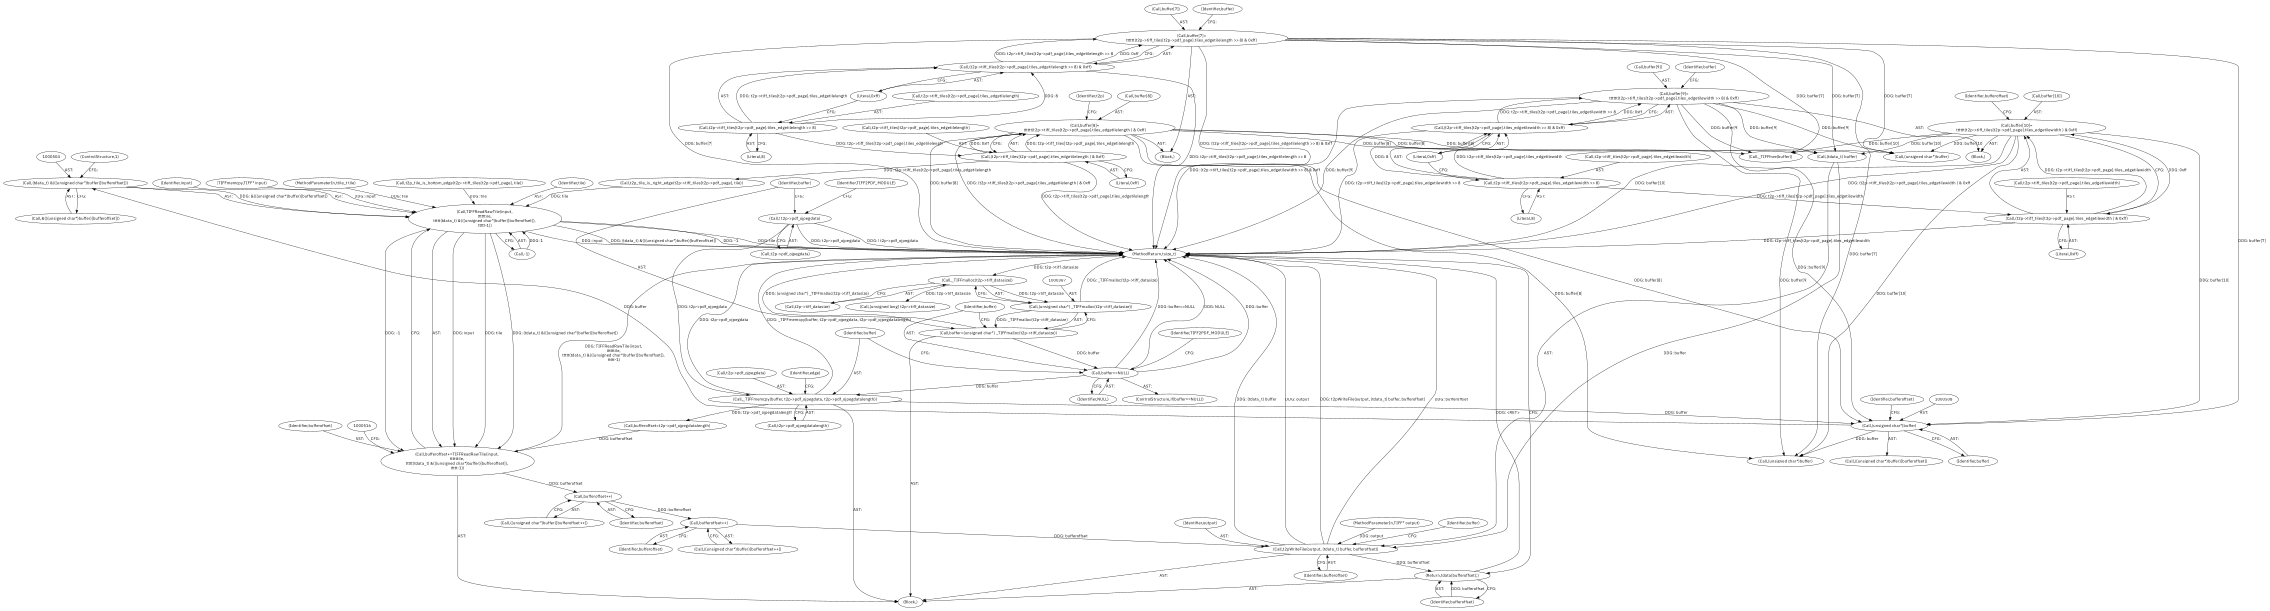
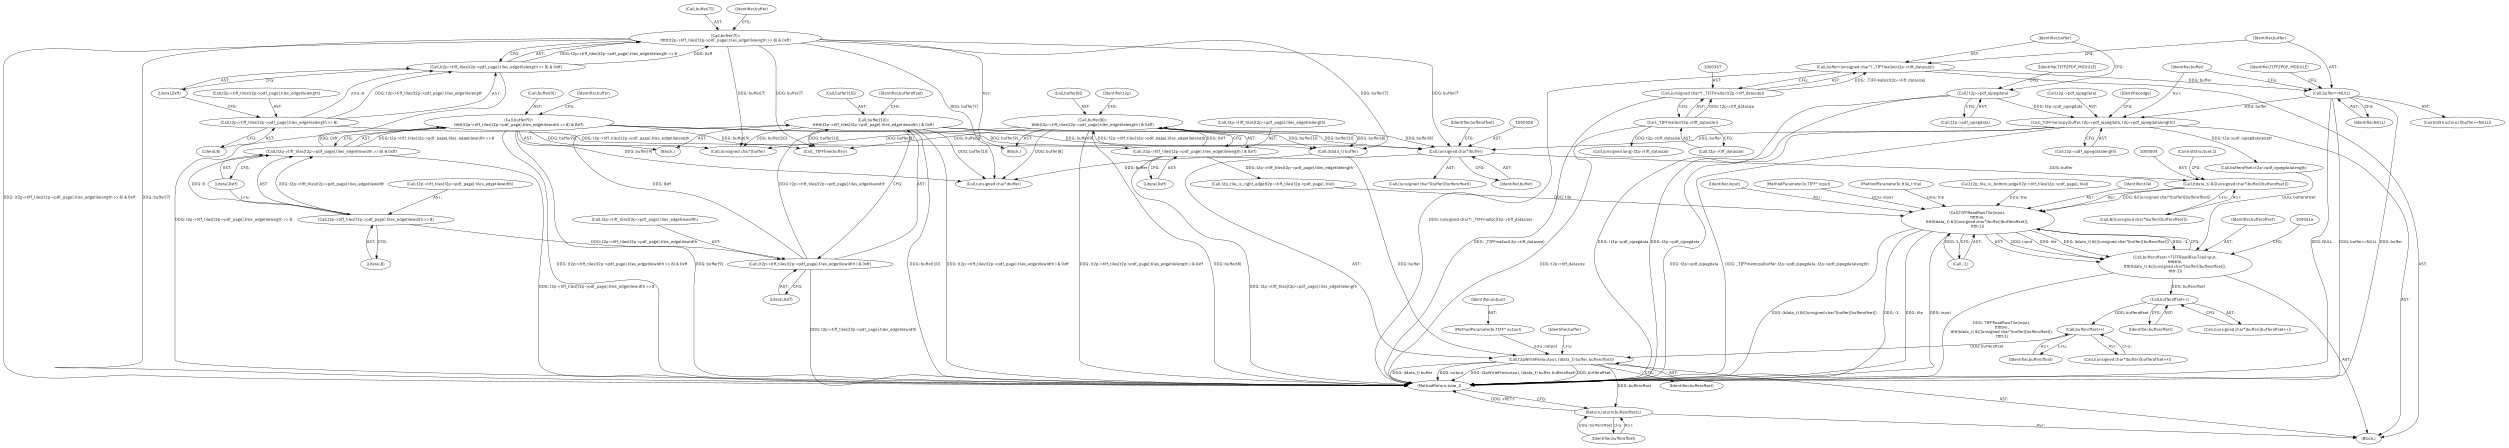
  digraph {
    fontname="IBM Plex Sans"
    node [fontname="IBM Plex Sans"]
    edge [fontname="IBM Plex Sans"]
    n1 [label="(Call,(tdata_t) &(((unsigned char*)buffer)[bufferoffset]))"]
    n2 [label="(Call,TIFFReadRawTile(input, \n\t\t\t\t\ttile, \n\t\t\t\t\t(tdata_t) &(((unsigned char*)buffer)[bufferoffset]), \n\t\t\t\t\t-1))"]
    n3 [label="(Call,&(((unsigned char*)buffer)[bufferoffset]))"]
    n4 [label="(MethodReturn,tsize_t)"]
    n5 [label="(Call,bufferoffset+=TIFFReadRawTile(input, \n\t\t\t\t\ttile, \n\t\t\t\t\t(tdata_t) &(((unsigned char*)buffer)[bufferoffset]), \n\t\t\t\t\t-1))"]
    n6 [label="(Call,-1)"]
-   n7 [label="(Return,tdata(bufferoffset);)"]
+   n7 [label="(Return,return(bufferoffset);)"]
    n8 [label="(Call,(unsigned char*)buffer)"]
    n9 [label="(Call,(unsigned char*)buffer)"]
    n10 [label="(Call,((unsigned char*)buffer)[bufferoffset])"]
    n11 [label="(Identifier,buffer)"]
    n12 [label="(Call,buffer[8]=\n\t\t\t\t\t\t(t2p->tiff_tiles[t2p->pdf_page].tiles_edgetilelength ) & 0xff)"]
    n13 [label="(Call,(t2p->tiff_tiles[t2p->pdf_page].tiles_edgetilelength ) & 0xff)"]
    n14 [label="(Block,)"]
    n15 [label="(Call,(unsigned char*)buffer)"]
    n16 [label="(Call,_TIFFfree(buffer))"]
    n17 [label="(Call,(tdata_t) buffer)"]
    n18 [label="(Call,t2p_tile_is_right_edge(t2p->tiff_tiles[t2p->pdf_page], tile))"]
    n19 [label="(Literal,0xff)"]
    n20 [label="(Call,t2pWriteFile(output, (tdata_t) buffer, bufferoffset))"]
    n21 [label="(Call,t2p->tiff_tiles[t2p->pdf_page].tiles_edgetilelength >> 8)"]
    n22 [label="(Call,(t2p->tiff_tiles[t2p->pdf_page].tiles_edgetilelength >> 8) & 0xff)"]
    n23 [label="(Literal,8)"]
    n24 [label="(Call,buffer[7]=\n\t\t\t\t\t\t(t2p->tiff_tiles[t2p->pdf_page].tiles_edgetilelength >> 8) & 0xff)"]
    n25 [label="(Literal,0xff)"]
    n26 [label="(Call,buffer[10]=\n\t\t\t\t\t\t(t2p->tiff_tiles[t2p->pdf_page].tiles_edgetilewidth ) & 0xff)"]
    n27 [label="(Call,(t2p->tiff_tiles[t2p->pdf_page].tiles_edgetilewidth ) & 0xff)"]
    n28 [label="(Block,)"]
    n29 [label="(Literal,0xff)"]
    n30 [label="(Call,t2p->tiff_tiles[t2p->pdf_page].tiles_edgetilewidth >> 8)"]
    n31 [label="(Call,(t2p->tiff_tiles[t2p->pdf_page].tiles_edgetilewidth >> 8) & 0xff)"]
    n32 [label="(Literal,8)"]
    n33 [label="(Call,buffer[9]=\n\t\t\t\t\t\t(t2p->tiff_tiles[t2p->pdf_page].tiles_edgetilewidth >> 8) & 0xff)"]
    n34 [label="(Literal,0xff)"]
    n35 [label="(Call,_TIFFmemcpy(buffer, t2p->pdf_ojpegdata, t2p->pdf_ojpegdatalength))"]
    n36 [label="(Call,bufferoffset=t2p->pdf_ojpegdatalength)"]
    n37 [label="(Block,)"]
    n38 [label="(Call,t2p->pdf_ojpegdatalength)"]
    n39 [label="(Call,buffer==NULL)"]
    n40 [label="(ControlStructure,if(buffer==NULL))"]
    n41 [label="(Identifier,NULL)"]
    n42 [label="(Call,buffer=(unsigned char*) _TIFFmalloc(t2p->tiff_datasize))"]
    n43 [label="(Call,(unsigned char*) _TIFFmalloc(t2p->tiff_datasize))"]
    n44 [label="(Call,_TIFFmalloc(t2p->tiff_datasize))"]
    n45 [label="(Call,t2p->tiff_datasize)"]
    n46 [label="(Call,(unsigned long) t2p->tiff_datasize)"]
    n47 [label="(Call,! t2p->pdf_ojpegdata)"]
    n48 [label="(Call,t2p->pdf_ojpegdata)"]
    n49 [label="(Call,bufferoffset++)"]
    n50 [label="(Call,bufferoffset++)"]
    n51 [label="(Call,((unsigned char*)buffer)[bufferoffset++])"]
    n52 [label="(Identifier,bufferoffset)"]
    n53 [label="(Identifier,bufferoffset)"]
    n54 [label="(Call,((unsigned char*)buffer)[bufferoffset++])"]
    n55 [label="(Identifier,bufferoffset)"]
    n56 [label="(Identifier,bufferoffset)"]
    n57 [label="(Identifier,TIFF2PDF_MODULE)"]
    n58 [label="(Identifier,buffer)"]
    n59 [label="(Identifier,bufferoffset)"]
    n60 [label="(MethodParameterIn,TIFF* output)"]
    n61 [label="(Call,t2p->tiff_tiles[t2p->pdf_page].tiles_edgetilewidth)"]
    n62 [label="(ControlStructure,1)"]
    n63 [label="(Identifier,buffer)"]
    n64 [label="(Identifier,bufferoffset)"]
    n65 [label="(Identifier,edge)"]
    n66 [label="(Call,buffer[9])"]
    n67 [label="(Call,buffer[7])"]
    n68 [label="(Identifier,buffer)"]
    n69 [label="(Call,t2p->pdf_ojpegdata)"]
    n70 [label="(Identifier,tile)"]
    n71 [label="(Identifier,t2p)"]
    n72 [label="(Call,t2p->tiff_tiles[t2p->pdf_page].tiles_edgetilelength)"]
    n73 [label="(Identifier,TIFF2PDF_MODULE)"]
    n74 [label="(Identifier,buffer)"]
    n75 [label="(Identifier,input)"]
-   n76 [label="(TIFFmemcpy,TIFF* input)"]
+   n76 [label="(MethodParameterIn,TIFF* input)"]
    n77 [label="(Call,t2p->tiff_tiles[t2p->pdf_page].tiles_edgetilewidth)"]
    n78 [label="(Identifier,output)"]
    n79 [label="(Call,t2p->tiff_tiles[t2p->pdf_page].tiles_edgetilelength)"]
    n80 [label="(Identifier,buffer)"]
    n81 [label="(MethodParameterIn,ttile_t tile)"]
    n82 [label="(Identifier,buffer)"]
    n83 [label="(Call,t2p_tile_is_bottom_edge(t2p->tiff_tiles[t2p->pdf_page], tile))"]
    n84 [label="(Identifier,bufferoffset)"]
    n85 [label="(Call,buffer[10])"]
    n86 [label="(Call,buffer[8])"]
    1000504
    1000508
    1000367
    1000516
    n1 -> n2 [label="AST: "]
    n1 -> n2 [label="DDG: &(((unsigned char*)buffer)[bufferoffset])"]
    n1 -> n3 [label="CFG: "]
    n2 -> n4 [label="DDG: (tdata_t) &(((unsigned char*)buffer)[bufferoffset])"]
    n2 -> n4 [label="DDG: -1"]
    n2 -> n4 [label="DDG: tile"]
    n2 -> n4 [label="DDG: input"]
    n2 -> n5 [label="AST: "]
    n2 -> n5 [label="DDG: input"]
    n2 -> n5 [label="DDG: tile"]
    n2 -> n5 [label="DDG: (tdata_t) &(((unsigned char*)buffer)[bufferoffset])"]
    n2 -> n5 [label="DDG: -1"]
    n2 -> n6 [label="CFG: "]
    n3 -> n1 [label="AST: "]
    n4 -> n7 [label="CFG: "]
    n5 -> n2 [label="CFG: "]
    n5 -> n4 [label="DDG: TIFFReadRawTile(input, \n\t\t\t\t\ttile, \n\t\t\t\t\t(tdata_t) &(((unsigned char*)buffer)[bufferoffset]), \n\t\t\t\t\t-1)"]
    n5 -> n37 [label="AST: "]
    n5 -> n49 [label="DDG: bufferoffset"]
    n6 -> n2 [label="AST: "]
    n6 -> n2 [label="DDG: 1"]
    n7 -> n4 [label="DDG: <RET>"]
    n7 -> n37 [label="AST: "]
    n7 -> n56 [label="CFG: "]
    n8 -> n1 [label="DDG: buffer"]
    n8 -> n9 [label="DDG: buffer"]
    n8 -> n10 [label="AST: "]
    n8 -> n11 [label="CFG: "]
    n11 -> n8 [label="AST: "]
    n12 -> n4 [label="DDG: buffer[8]"]
    n12 -> n4 [label="DDG: (t2p->tiff_tiles[t2p->pdf_page].tiles_edgetilelength ) & 0xff"]
    n12 -> n8 [label="DDG: buffer[8]"]
    n12 -> n9 [label="DDG: buffer[8]"]
    n12 -> n13 [label="CFG: "]
    n12 -> n14 [label="AST: "]
    n12 -> n15 [label="DDG: buffer[8]"]
    n12 -> n16 [label="DDG: buffer[8]"]
    n12 -> n17 [label="DDG: buffer[8]"]
    n13 -> n4 [label="DDG: t2p->tiff_tiles[t2p->pdf_page].tiles_edgetilelength"]
    n13 -> n12 [label="AST: "]
    n13 -> n12 [label="DDG: t2p->tiff_tiles[t2p->pdf_page].tiles_edgetilelength"]
    n13 -> n12 [label="DDG: 0xff"]
    n13 -> n18 [label="DDG: t2p->tiff_tiles[t2p->pdf_page].tiles_edgetilelength"]
    n13 -> n19 [label="CFG: "]
    n17 -> n20 [label="AST: "]
    n17 -> n20 [label="DDG: buffer"]
    n18 -> n2 [label="DDG: tile"]
    n19 -> n13 [label="AST: "]
    n20 -> n4 [label="DDG: (tdata_t) buffer"]
    n20 -> n4 [label="DDG: output"]
    n20 -> n4 [label="DDG: t2pWriteFile(output, (tdata_t) buffer, bufferoffset)"]
    n20 -> n4 [label="DDG: bufferoffset"]
    n20 -> n7 [label="DDG: bufferoffset"]
    n20 -> n37 [label="AST: "]
    n20 -> n55 [label="CFG: "]
    n21 -> n13 [label="DDG: t2p->tiff_tiles[t2p->pdf_page].tiles_edgetilelength"]
    n21 -> n22 [label="AST: "]
    n21 -> n22 [label="DDG: t2p->tiff_tiles[t2p->pdf_page].tiles_edgetilelength"]
    n21 -> n22 [label="DDG: 8"]
    n21 -> n23 [label="CFG: "]
    n22 -> n4 [label="DDG: t2p->tiff_tiles[t2p->pdf_page].tiles_edgetilelength >> 8"]
    n22 -> n24 [label="AST: "]
    n22 -> n24 [label="DDG: t2p->tiff_tiles[t2p->pdf_page].tiles_edgetilelength >> 8"]
    n22 -> n24 [label="DDG: 0xff"]
    n22 -> n25 [label="CFG: "]
    n23 -> n21 [label="AST: "]
    n24 -> n4 [label="DDG: (t2p->tiff_tiles[t2p->pdf_page].tiles_edgetilelength >> 8) & 0xff"]
    n24 -> n4 [label="DDG: buffer[7]"]
    n24 -> n8 [label="DDG: buffer[7]"]
    n24 -> n9 [label="DDG: buffer[7]"]
    n24 -> n14 [label="AST: "]
    n24 -> n15 [label="DDG: buffer[7]"]
    n24 -> n16 [label="DDG: buffer[7]"]
    n24 -> n17 [label="DDG: buffer[7]"]
    n24 -> n22 [label="CFG: "]
    n25 -> n21 [label="CFG: "]
    n25 -> n22 [label="AST: "]
    n26 -> n4 [label="DDG: buffer[10]"]
    n26 -> n4 [label="DDG: (t2p->tiff_tiles[t2p->pdf_page].tiles_edgetilewidth ) & 0xff"]
    n26 -> n8 [label="DDG: buffer[10]"]
    n26 -> n9 [label="DDG: buffer[10]"]
    n26 -> n15 [label="DDG: buffer[10]"]
    n26 -> n16 [label="DDG: buffer[10]"]
    n26 -> n17 [label="DDG: buffer[10]"]
    n26 -> n27 [label="CFG: "]
    n26 -> n28 [label="AST: "]
    n27 -> n4 [label="DDG: t2p->tiff_tiles[t2p->pdf_page].tiles_edgetilewidth"]
    n27 -> n26 [label="AST: "]
    n27 -> n26 [label="DDG: t2p->tiff_tiles[t2p->pdf_page].tiles_edgetilewidth"]
    n27 -> n26 [label="DDG: 0xff"]
    n27 -> n29 [label="CFG: "]
    n29 -> n27 [label="AST: "]
    n30 -> n27 [label="DDG: t2p->tiff_tiles[t2p->pdf_page].tiles_edgetilewidth"]
    n30 -> n31 [label="AST: "]
    n30 -> n31 [label="DDG: t2p->tiff_tiles[t2p->pdf_page].tiles_edgetilewidth"]
    n30 -> n31 [label="DDG: 8"]
    n30 -> n32 [label="CFG: "]
    n31 -> n4 [label="DDG: t2p->tiff_tiles[t2p->pdf_page].tiles_edgetilewidth >> 8"]
    n31 -> n33 [label="AST: "]
    n31 -> n33 [label="DDG: t2p->tiff_tiles[t2p->pdf_page].tiles_edgetilewidth >> 8"]
    n31 -> n33 [label="DDG: 0xff"]
    n31 -> n34 [label="CFG: "]
    n32 -> n30 [label="AST: "]
    n33 -> n4 [label="DDG: (t2p->tiff_tiles[t2p->pdf_page].tiles_edgetilewidth >> 8) & 0xff"]
    n33 -> n4 [label="DDG: buffer[9]"]
    n33 -> n8 [label="DDG: buffer[9]"]
    n33 -> n9 [label="DDG: buffer[9]"]
    n33 -> n15 [label="DDG: buffer[9]"]
    n33 -> n16 [label="DDG: buffer[9]"]
    n33 -> n17 [label="DDG: buffer[9]"]
    n33 -> n28 [label="AST: "]
    n33 -> n31 [label="CFG: "]
    n34 -> n30 [label="CFG: "]
    n34 -> n31 [label="AST: "]
    n35 -> n4 [label="DDG: t2p->pdf_ojpegdata"]
    n35 -> n4 [label="DDG: _TIFFmemcpy(buffer, t2p->pdf_ojpegdata, t2p->pdf_ojpegdatalength)"]
    n35 -> n8 [label="DDG: buffer"]
    n35 -> n36 [label="DDG: t2p->pdf_ojpegdatalength"]
    n35 -> n37 [label="AST: "]
    n35 -> n38 [label="CFG: "]
    n36 -> n5 [label="DDG: bufferoffset"]
    n38 -> n35 [label="AST: "]
    n39 -> n4 [label="DDG: NULL"]
    n39 -> n4 [label="DDG: buffer==NULL"]
    n39 -> n4 [label="DDG: buffer"]
    n39 -> n35 [label="DDG: buffer"]
    n39 -> n40 [label="AST: "]
    n39 -> n41 [label="CFG: "]
    n41 -> n39 [label="AST: "]
    n42 -> n4 [label="DDG: (unsigned char*) _TIFFmalloc(t2p->tiff_datasize)"]
    n42 -> n37 [label="AST: "]
    n42 -> n39 [label="DDG: buffer"]
    n42 -> n43 [label="CFG: "]
    n43 -> n4 [label="DDG: _TIFFmalloc(t2p->tiff_datasize)"]
    n43 -> n42 [label="AST: "]
    n43 -> n42 [label="DDG: _TIFFmalloc(t2p->tiff_datasize)"]
    n43 -> n44 [label="CFG: "]
-   n4 -> n44 [label="DDG: t2p->tiff_datasize"]
+   n44 -> n4 [label="DDG: t2p->tiff_datasize"]
    n44 -> n43 [label="AST: "]
    n44 -> n43 [label="DDG: t2p->tiff_datasize"]
    n44 -> n45 [label="CFG: "]
    n44 -> n46 [label="DDG: t2p->tiff_datasize"]
    n45 -> n44 [label="AST: "]
    n47 -> n4 [label="DDG: t2p->pdf_ojpegdata"]
    n47 -> n4 [label="DDG: ! t2p->pdf_ojpegdata"]
    n47 -> n35 [label="DDG: t2p->pdf_ojpegdata"]
    n47 -> n48 [label="CFG: "]
    n48 -> n47 [label="AST: "]
    n49 -> n50 [label="DDG: bufferoffset"]
    n49 -> n51 [label="AST: "]
    n49 -> n52 [label="CFG: "]
    n50 -> n20 [label="DDG: bufferoffset"]
    n50 -> n53 [label="CFG: "]
    n50 -> n54 [label="AST: "]
    n51 -> n49 [label="CFG: "]
    n52 -> n49 [label="AST: "]
    n53 -> n50 [label="AST: "]
    n54 -> n50 [label="CFG: "]
    n55 -> n20 [label="AST: "]
    n56 -> n7 [label="AST: "]
    n56 -> n7 [label="DDG: bufferoffset"]
    n57 -> n47 [label="CFG: "]
    n58 -> n33 [label="CFG: "]
    n59 -> n8 [label="CFG: "]
    n60 -> n20 [label="DDG: output"]
    n61 -> n27 [label="AST: "]
    n62 -> n1 [label="CFG: "]
    n63 -> n20 [label="CFG: "]
    n64 -> n26 [label="CFG: "]
    n65 -> n35 [label="CFG: "]
    n66 -> n33 [label="AST: "]
    n67 -> n24 [label="AST: "]
    n68 -> n42 [label="AST: "]
    n68 -> n47 [label="CFG: "]
    n69 -> n35 [label="AST: "]
    n70 -> n2 [label="AST: "]
    n71 -> n12 [label="CFG: "]
    n72 -> n13 [label="AST: "]
    n73 -> n39 [label="CFG: "]
    n74 -> n35 [label="AST: "]
    n74 -> n39 [label="CFG: "]
    n75 -> n2 [label="AST: "]
    n76 -> n2 [label="DDG: input"]
    n77 -> n30 [label="AST: "]
-   n78 -> n20 [label="AST: "]
+   n78 -> n60 [label="AST: "]
    n79 -> n21 [label="AST: "]
    n80 -> n24 [label="CFG: "]
    n81 -> n2 [label="DDG: tile"]
    n82 -> n39 [label="AST: "]
    n82 -> n42 [label="CFG: "]
    n83 -> n2 [label="DDG: tile"]
    n84 -> n5 [label="AST: "]
    n85 -> n26 [label="AST: "]
    n86 -> n12 [label="AST: "]
    1000504 -> n1 [label="AST: "]
    1000508 -> n8 [label="AST: "]
    1000367 -> n43 [label="AST: "]
    1000516 -> n5 [label="CFG: "]
  }
